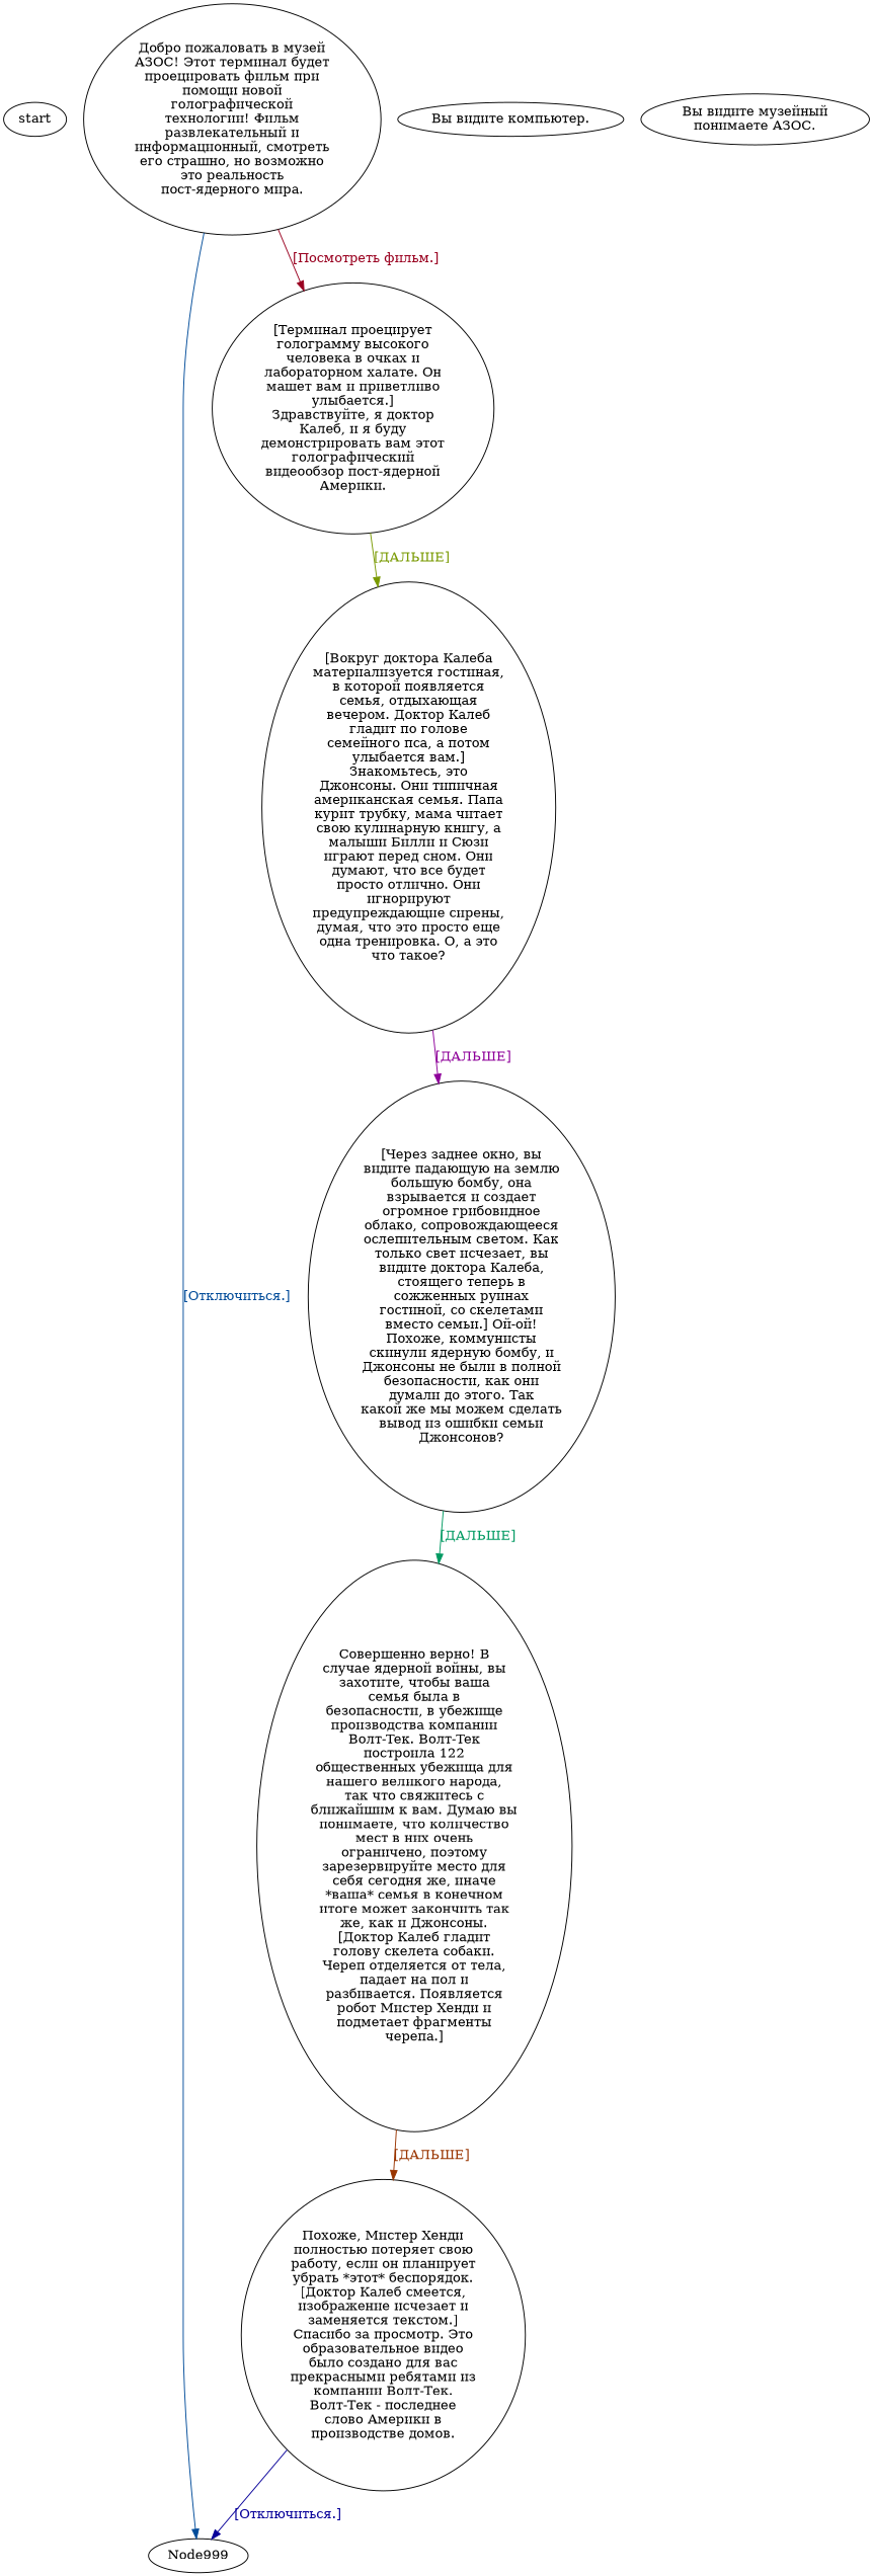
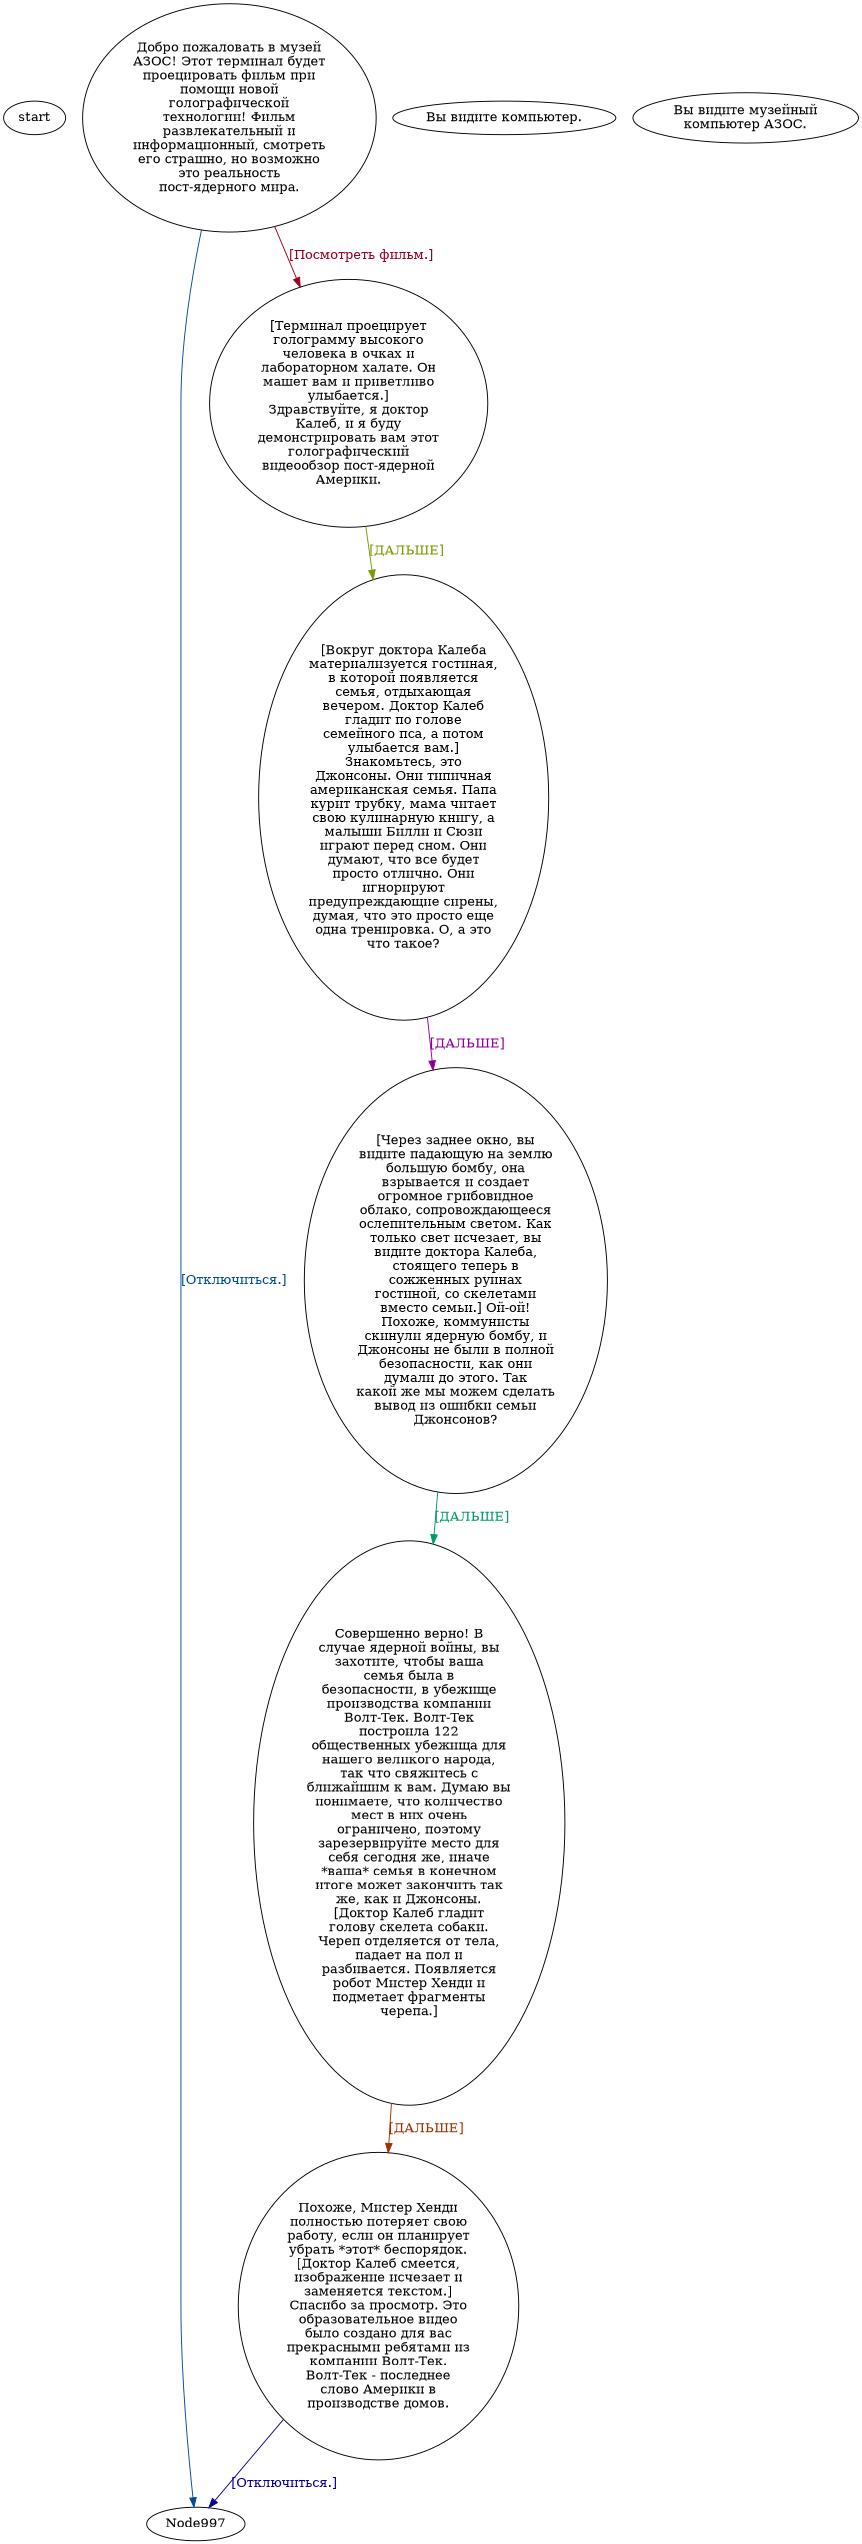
  digraph {
    node [color="#000000" fillcolor="#FFFFFF" style=filled]
    start
    n2 [label="Добро пожаловать в музей\nАЗОС! Этот терминал будет\nпроецировать фильм при\nпомощи новой\nголографической\nтехнологии! Фильм\nразвлекательный и\nинформационный, смотреть\nего страшно, но возможно\nэто реальность\nпост-ядерного мира."]
-   Node999
+   Node999 [label=Node997]
    n4 [label="[Терминал проецирует\nголограмму высокого\nчеловека в очках и\nлабораторном халате. Он\nмашет вам и приветливо\nулыбается.]\nЗдравствуйте, я доктор\nКалеб, и я буду\nдемонстрировать вам этот\nголографический\nвидеообзор пост-ядерной\nАмерики."]
    n5 [label="[Вокруг доктора Калеба\nматериализуется гостиная,\nв которой появляется\nсемья, отдыхающая\nвечером. Доктор Калеб\nгладит по голове\nсемейного пса, а потом\nулыбается вам.]\nЗнакомьтесь, это\nДжонсоны. Они типичная\nамериканская семья. Папа\nкурит трубку, мама читает\nсвою кулинарную книгу, а\nмалыши Билли и Сюзи\nиграют перед сном. Они\nдумают, что все будет\nпросто отлично. Они\nигнорируют\nпредупреждающие сирены,\nдумая, что это просто еще\nодна тренировка. О, а это\nчто такое?"]
    n6 [label="Вы видите компьютер."]
-   n7 [label="Вы видите музейный\nпонимаете АЗОС."]
+   n7 [label="Вы видите музейный\nкомпьютер АЗОС."]
    n8 [label="[Через заднее окно, вы\nвидите падающую на землю\nбольшую бомбу, она\nвзрывается и создает\nогромное грибовидное\nоблако, сопровождающееся\nослепительным светом. Как\nтолько свет исчезает, вы\nвидите доктора Калеба,\nстоящего теперь в\nсожженных руинах\nгостиной, со скелетами\nвместо семьи.] Ой-ой!\nПохоже, коммунисты\nскинули ядерную бомбу, и\nДжонсоны не были в полной\nбезопасности, как они\nдумали до этого. Так\nкакой же мы можем сделать\nвывод из ошибки семьи\nДжонсонов?"]
    n9 [label="Совершенно верно! В\nслучае ядерной войны, вы\nзахотите, чтобы ваша\nсемья была в\nбезопасности, в убежище\nпроизводства компании\nВолт-Teк. Волт-Teк\nпостроила 122\nобщественных убежища для\nнашего великого народа,\nтак что свяжитесь с\nближайшим к вам. Думаю вы\nпонимаете, что количество\nмест в них очень\nограничено, поэтому\nзарезервируйте место для\nсебя сегодня же, иначе\n*ваша* семья в конечном\nитоге может закончить так\nже, как и Джонсоны.\n[Доктор Калеб гладит\nголову скелета собаки.\nЧереп отделяется от тела,\nпадает на пол и\nразбивается. Появляется\nробот Мистер Хенди и\nподметает фрагменты\nчерепа.]"]
    n10 [label="Похоже, Мистер Хенди\nполностью потеряет свою\nработу, если он планирует\nубрать *этот* беспорядок.\n[Доктор Калеб смеется,\nизображение исчезает и\nзаменяется текстом.]\nСпасибо за просмотр. Это\nобразовательное видео\nбыло создано для вас\nпрекрасными ребятами из\nкомпании Волт-Тек.\nВолт-Тек - последнее\nслово Америки в\nпроизводстве домов."]
    n2 -> Node999 [color="#004B99" fontcolor="#004B99" label="[Отключиться.]"]
    n2 -> n4 [color="#99001F" fontcolor="#99001F" label="[Посмотреть фильм.]"]
    n4 -> n5 [color="#789900" fontcolor="#789900" label="[ДАЛЬШЕ]"]
    n5 -> n8 [color="#8D0099" fontcolor="#8D0099" label="[ДАЛЬШЕ]"]
    n8 -> n9 [color="#009961" fontcolor="#009961" label="[ДАЛЬШЕ]"]
    n9 -> n10 [color="#993400" fontcolor="#993400" label="[ДАЛЬШЕ]"]
    n10 -> Node999 [color="#070099" fontcolor="#070099" label="[Отключиться.]"]
  }
